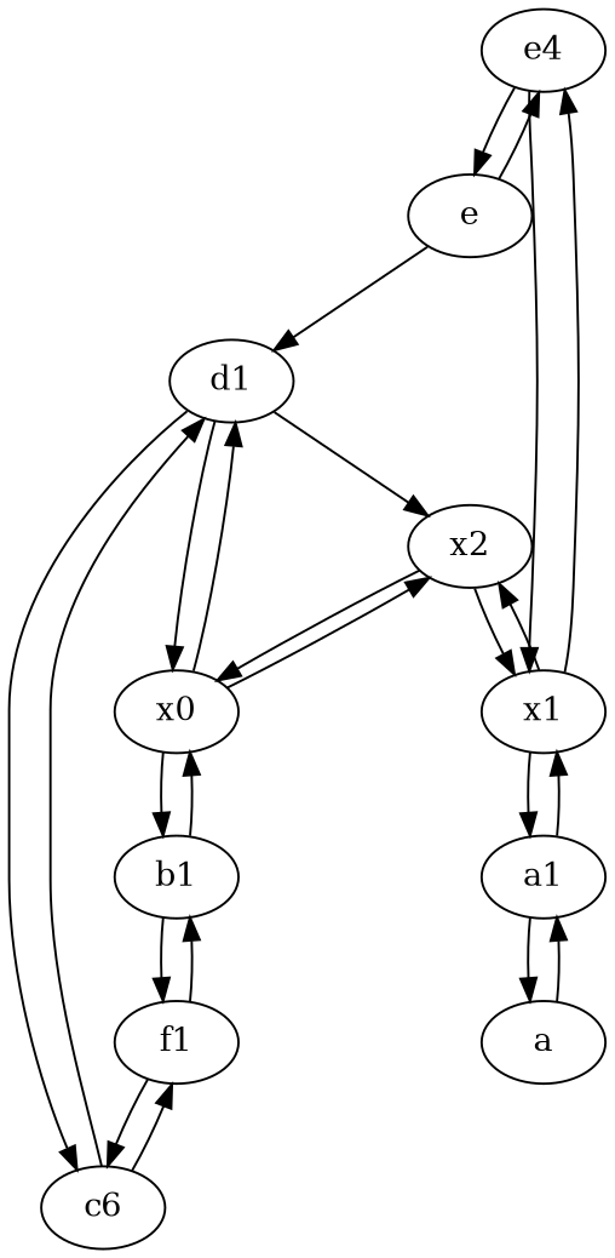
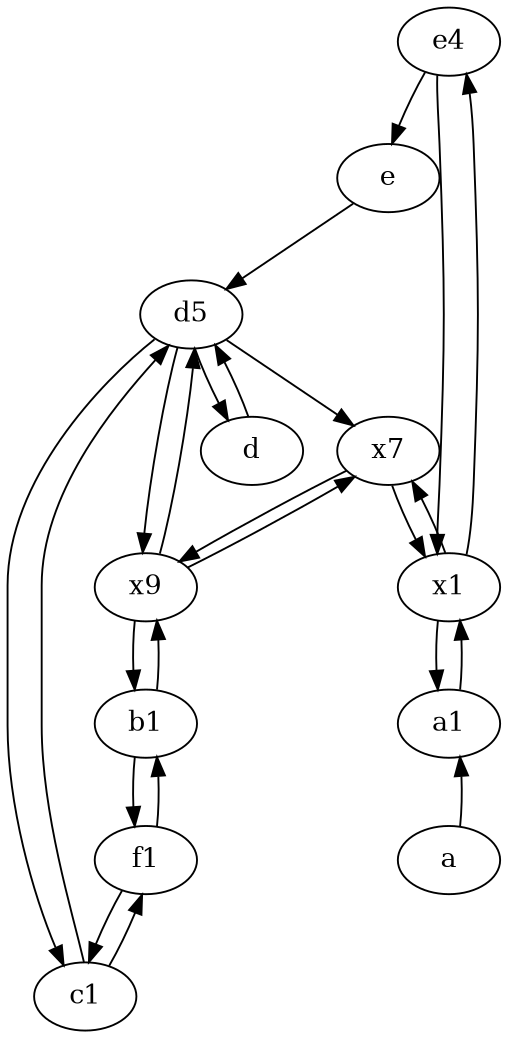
  digraph {
    fontname="DejaVu Serif"
    node [fontname="DejaVu Serif"]
    edge [fontname="DejaVu Serif"]
    n1 [label=e4]
    e
    x1
-   d1
-   x2
+   d1 [label=d5]
+   x2 [label=x7]
    a1
-   x0
+   x0 [label=x9]
    b1
-   c1 [label=c6]
+   c1
+   d
    f1
    a
    n1 -> e
    n1 -> x1
-   e -> n1
    e -> d1
    x1 -> n1
    x1 -> x2
    x1 -> a1
    d1 -> x2
    d1 -> x0
    d1 -> c1
+   d1 -> d
    x2 -> x1
    x2 -> x0
    a1 -> x1
-   a1 -> a
    x0 -> d1
    x0 -> x2
    x0 -> b1
    b1 -> x0
    b1 -> f1
    c1 -> d1
    c1 -> f1
+   d -> d1
    f1 -> b1
    f1 -> c1
    a -> a1
  }
